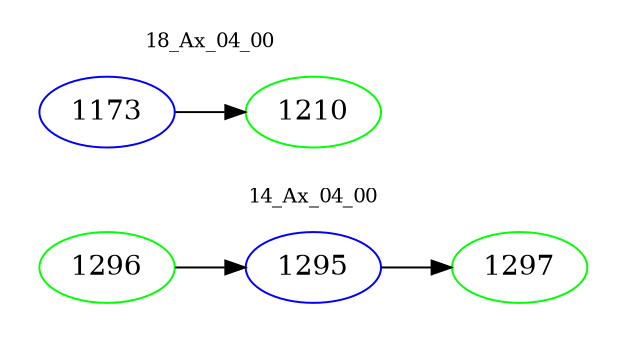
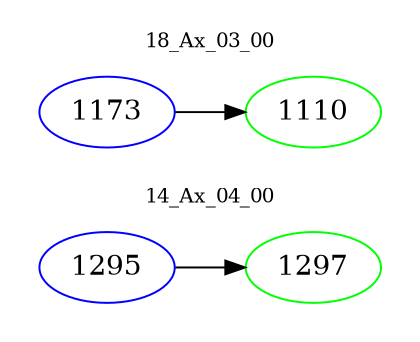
  digraph {
    rankdir=LR
    node [color=green]
    edge [color=black]
-   n1 [label=1296]
    n2 [color=blue label=1295]
    n3 [label=1297]
    n4 [color=blue label=1173]
-   n5 [label=1210]
+   n5 [label=1110]
    subgraph cluster_1 {
      color=white
      fontsize=10
      label="14_Ax_04_00"
-     n1
      n2
      n3
    }
    subgraph cluster_2 {
      color=white
      fontsize=10
-     label="18_Ax_04_00"
+     label="18_Ax_03_00"
      n4
      n5
    }
-   n1 -> n2
    n2 -> n3
    n4 -> n5
  }
